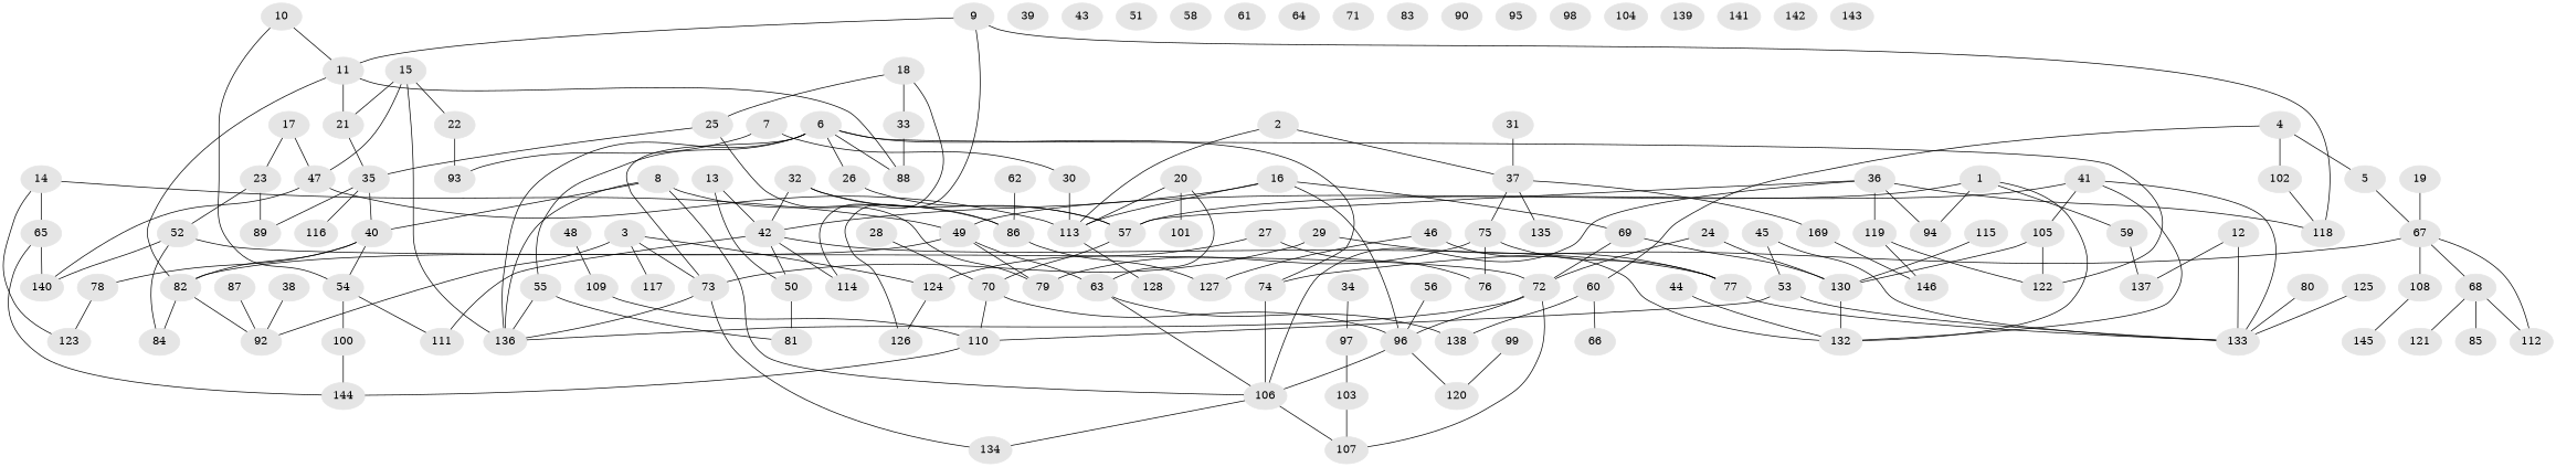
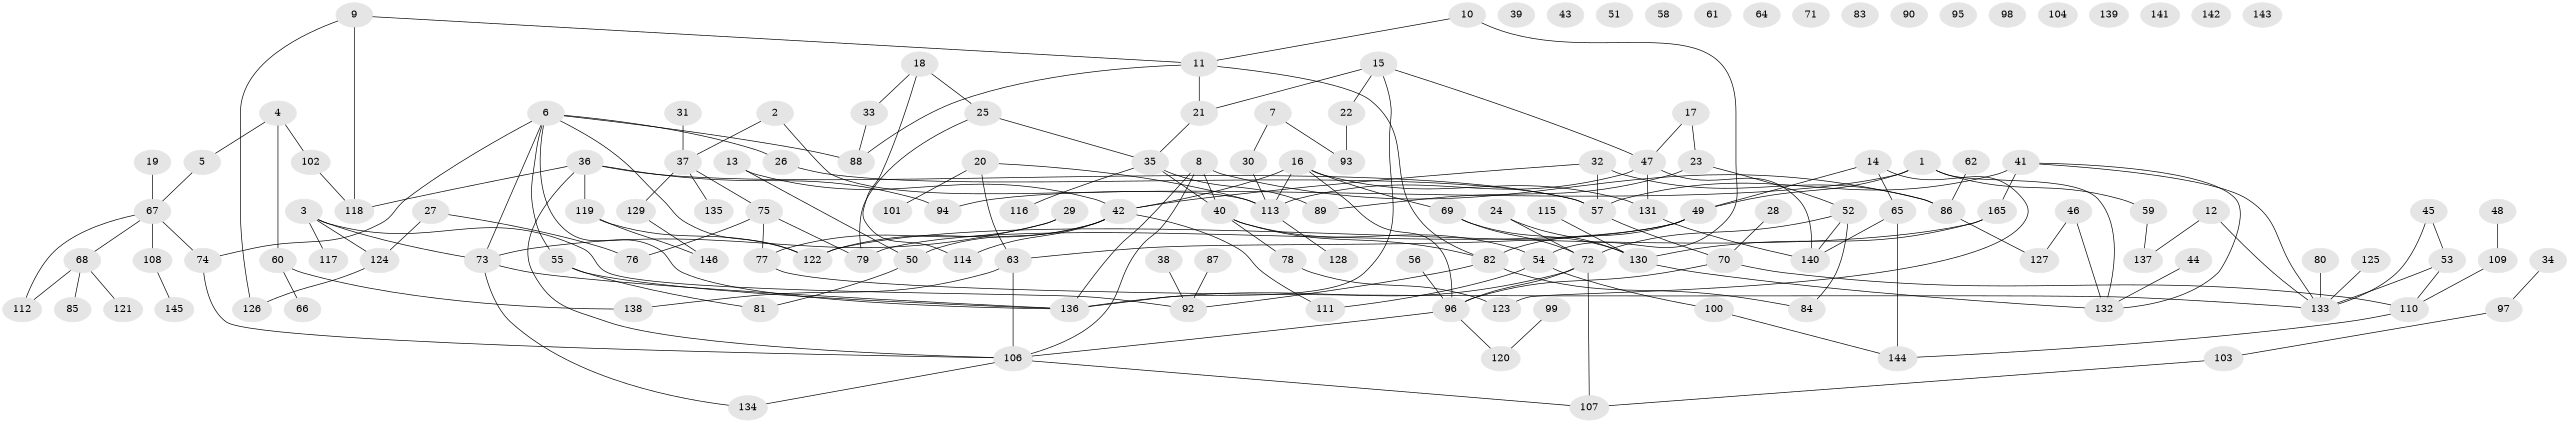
  graph {
    node [color=gray90 style=filled]
    1
    49
    59
    94
    132
    82
    63
    79
    137
    2
    37
    113
    75
-   129 [label=169]
+   129
    135
    128
    3
    73
    92
    117
    124
    136
    134
    126
    4
    5
    60
    102
    67
    66
    138
    118
    74
    68
    108
    112
    6
    26
    55
    88
    122
    57
    81
    106
    7
    30
    93
    8
    40
    86
    54
    78
    127
    107
    9
    11
    21
    10
    111
    100
    35
    84
    12
    133
    13
    42
    50
    114
    14
    65
    123
    140
    144
    15
    22
    47
+   131
    16
    69
    96
    72
    130
    120
    17
    23
    52
    89
    18
    25
    33
    19
    20
    101
    116
    24
    70
    27
    76
    28
    110
    29
    77
    31
    32
    34
    97
    103
    36
    119
    146
    38
    39
    41
-   105
+   105 [label=165]
    43
    44
    45
    53
    46
    48
    109
    51
    56
    58
    61
    62
    64
    85
    121
    145
    71
    80
    83
    87
    90
    95
    98
    99
    104
    115
    125
    139
    141
    142
    143
    1 -- 49
    1 -- 59
    1 -- 94
    1 -- 132
    49 -- 82
    49 -- 63
    49 -- 79
    59 -- 137
    82 -- 92
    82 -- 84
    63 -- 138
    63 -- 106
    2 -- 37
    2 -- 113
    37 -- 75
    37 -- 129
    37 -- 135
    113 -- 128
    75 -- 79
    75 -- 76
    75 -- 77
    129 -- 146
    3 -- 73
    3 -- 92
    3 -- 117
    3 -- 124
    73 -- 136
    73 -- 134
    124 -- 126
    4 -- 5
    4 -- 60
    4 -- 102
    5 -- 67
    60 -- 66
    60 -- 138
    102 -- 118
    67 -- 74
    67 -- 68
    67 -- 108
    67 -- 112
    74 -- 106
    68 -- 112
    68 -- 85
    68 -- 121
    108 -- 145
    6 -- 73
    6 -- 136
    6 -- 74
    6 -- 26
    6 -- 55
    6 -- 88
    6 -- 122
    26 -- 57
    55 -- 136
    55 -- 81
    57 -- 70
    106 -- 134
    106 -- 107
    7 -- 30
    7 -- 93
    30 -- 113
    8 -- 136
    8 -- 106
    8 -- 40
    8 -- 86
    40 -- 82
    40 -- 54
    40 -- 78
    86 -- 127
    54 -- 111
    54 -- 100
    78 -- 123
    9 -- 126
    9 -- 118
    9 -- 11
    11 -- 82
    11 -- 88
    11 -- 21
    21 -- 35
    10 -- 54
    10 -- 11
    100 -- 144
    35 -- 40
    35 -- 89
    35 -- 116
    12 -- 137
    12 -- 133
    13 -- 42
    13 -- 50
-   42 -- 77
+   42 -- 122
    42 -- 111
    42 -- 50
    42 -- 114
    50 -- 81
    14 -- 49
    14 -- 65
    14 -- 123
    65 -- 140
    65 -- 144
    15 -- 136
    15 -- 21
    15 -- 22
    15 -- 47
    22 -- 93
    47 -- 113
    47 -- 140
+   47 -- 131
+   131 -- 140
    16 -- 113
    16 -- 42
+   16 -- 131
    16 -- 69
    16 -- 96
    69 -- 72
    69 -- 130
    96 -- 106
    96 -- 120
    72 -- 136
    72 -- 107
    72 -- 96
    130 -- 132
    17 -- 47
    17 -- 23
    23 -- 52
    23 -- 89
    52 -- 84
    52 -- 140
    52 -- 72
    18 -- 114
    18 -- 25
    18 -- 33
    25 -- 79
    25 -- 35
    33 -- 88
    19 -- 67
    20 -- 63
    20 -- 113
    20 -- 101
    24 -- 72
    24 -- 130
    70 -- 96
    70 -- 110
    27 -- 124
    27 -- 76
    28 -- 70
    110 -- 144
    29 -- 73
    29 -- 77
    77 -- 133
    31 -- 37
    32 -- 57
    32 -- 86
    32 -- 42
    34 -- 97
    97 -- 103
    103 -- 107
    36 -- 94
    36 -- 118
    36 -- 57
    36 -- 106
    36 -- 119
    119 -- 122
    119 -- 146
    38 -- 92
    41 -- 132
    41 -- 57
    41 -- 133
    41 -- 105
    105 -- 122
    105 -- 130
    44 -- 132
    45 -- 133
    45 -- 53
    53 -- 133
    53 -- 110
    46 -- 132
    46 -- 127
    48 -- 109
    109 -- 110
    56 -- 96
    62 -- 86
    80 -- 133
    87 -- 92
    99 -- 120
    115 -- 130
    125 -- 133
  }
